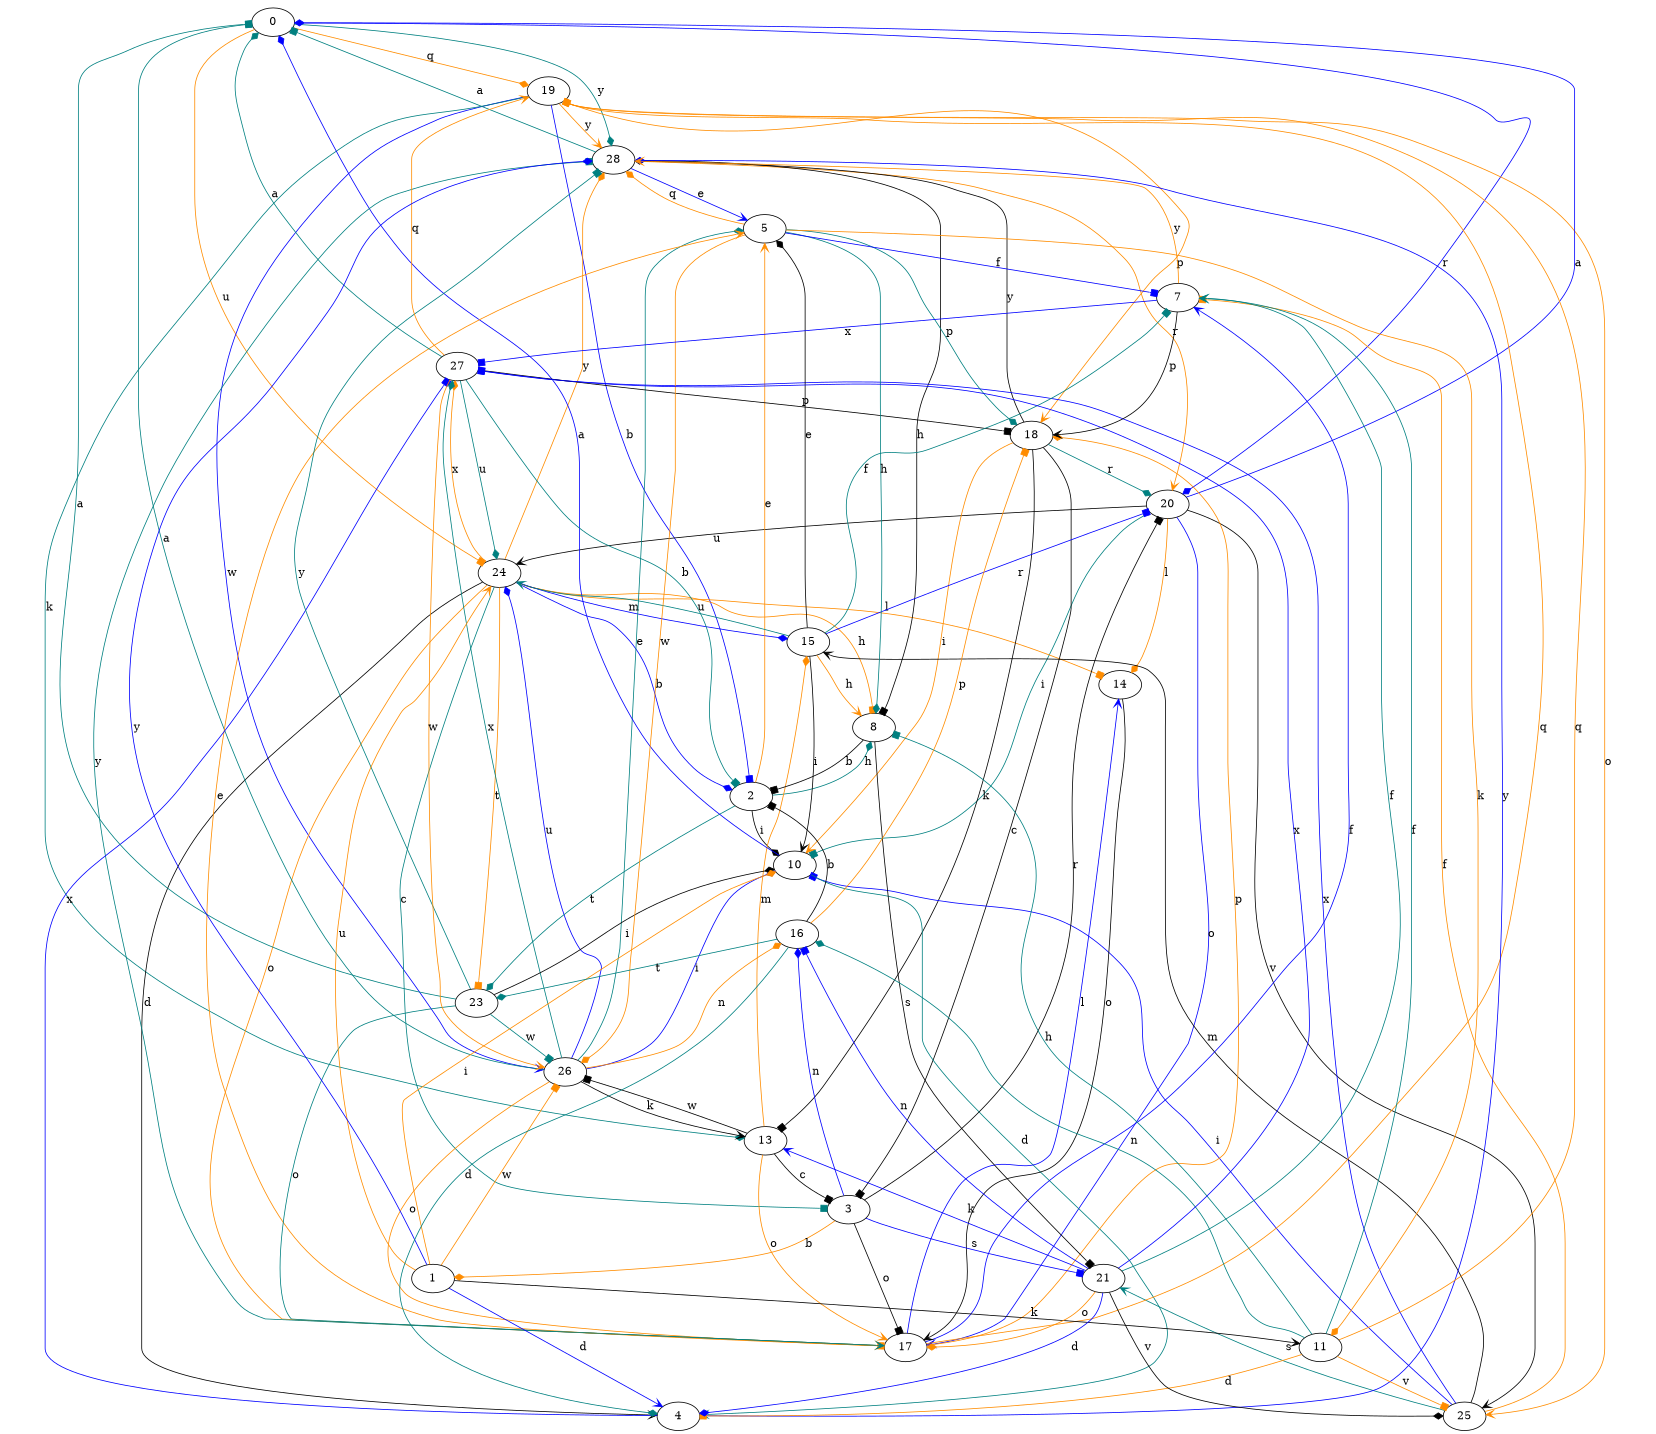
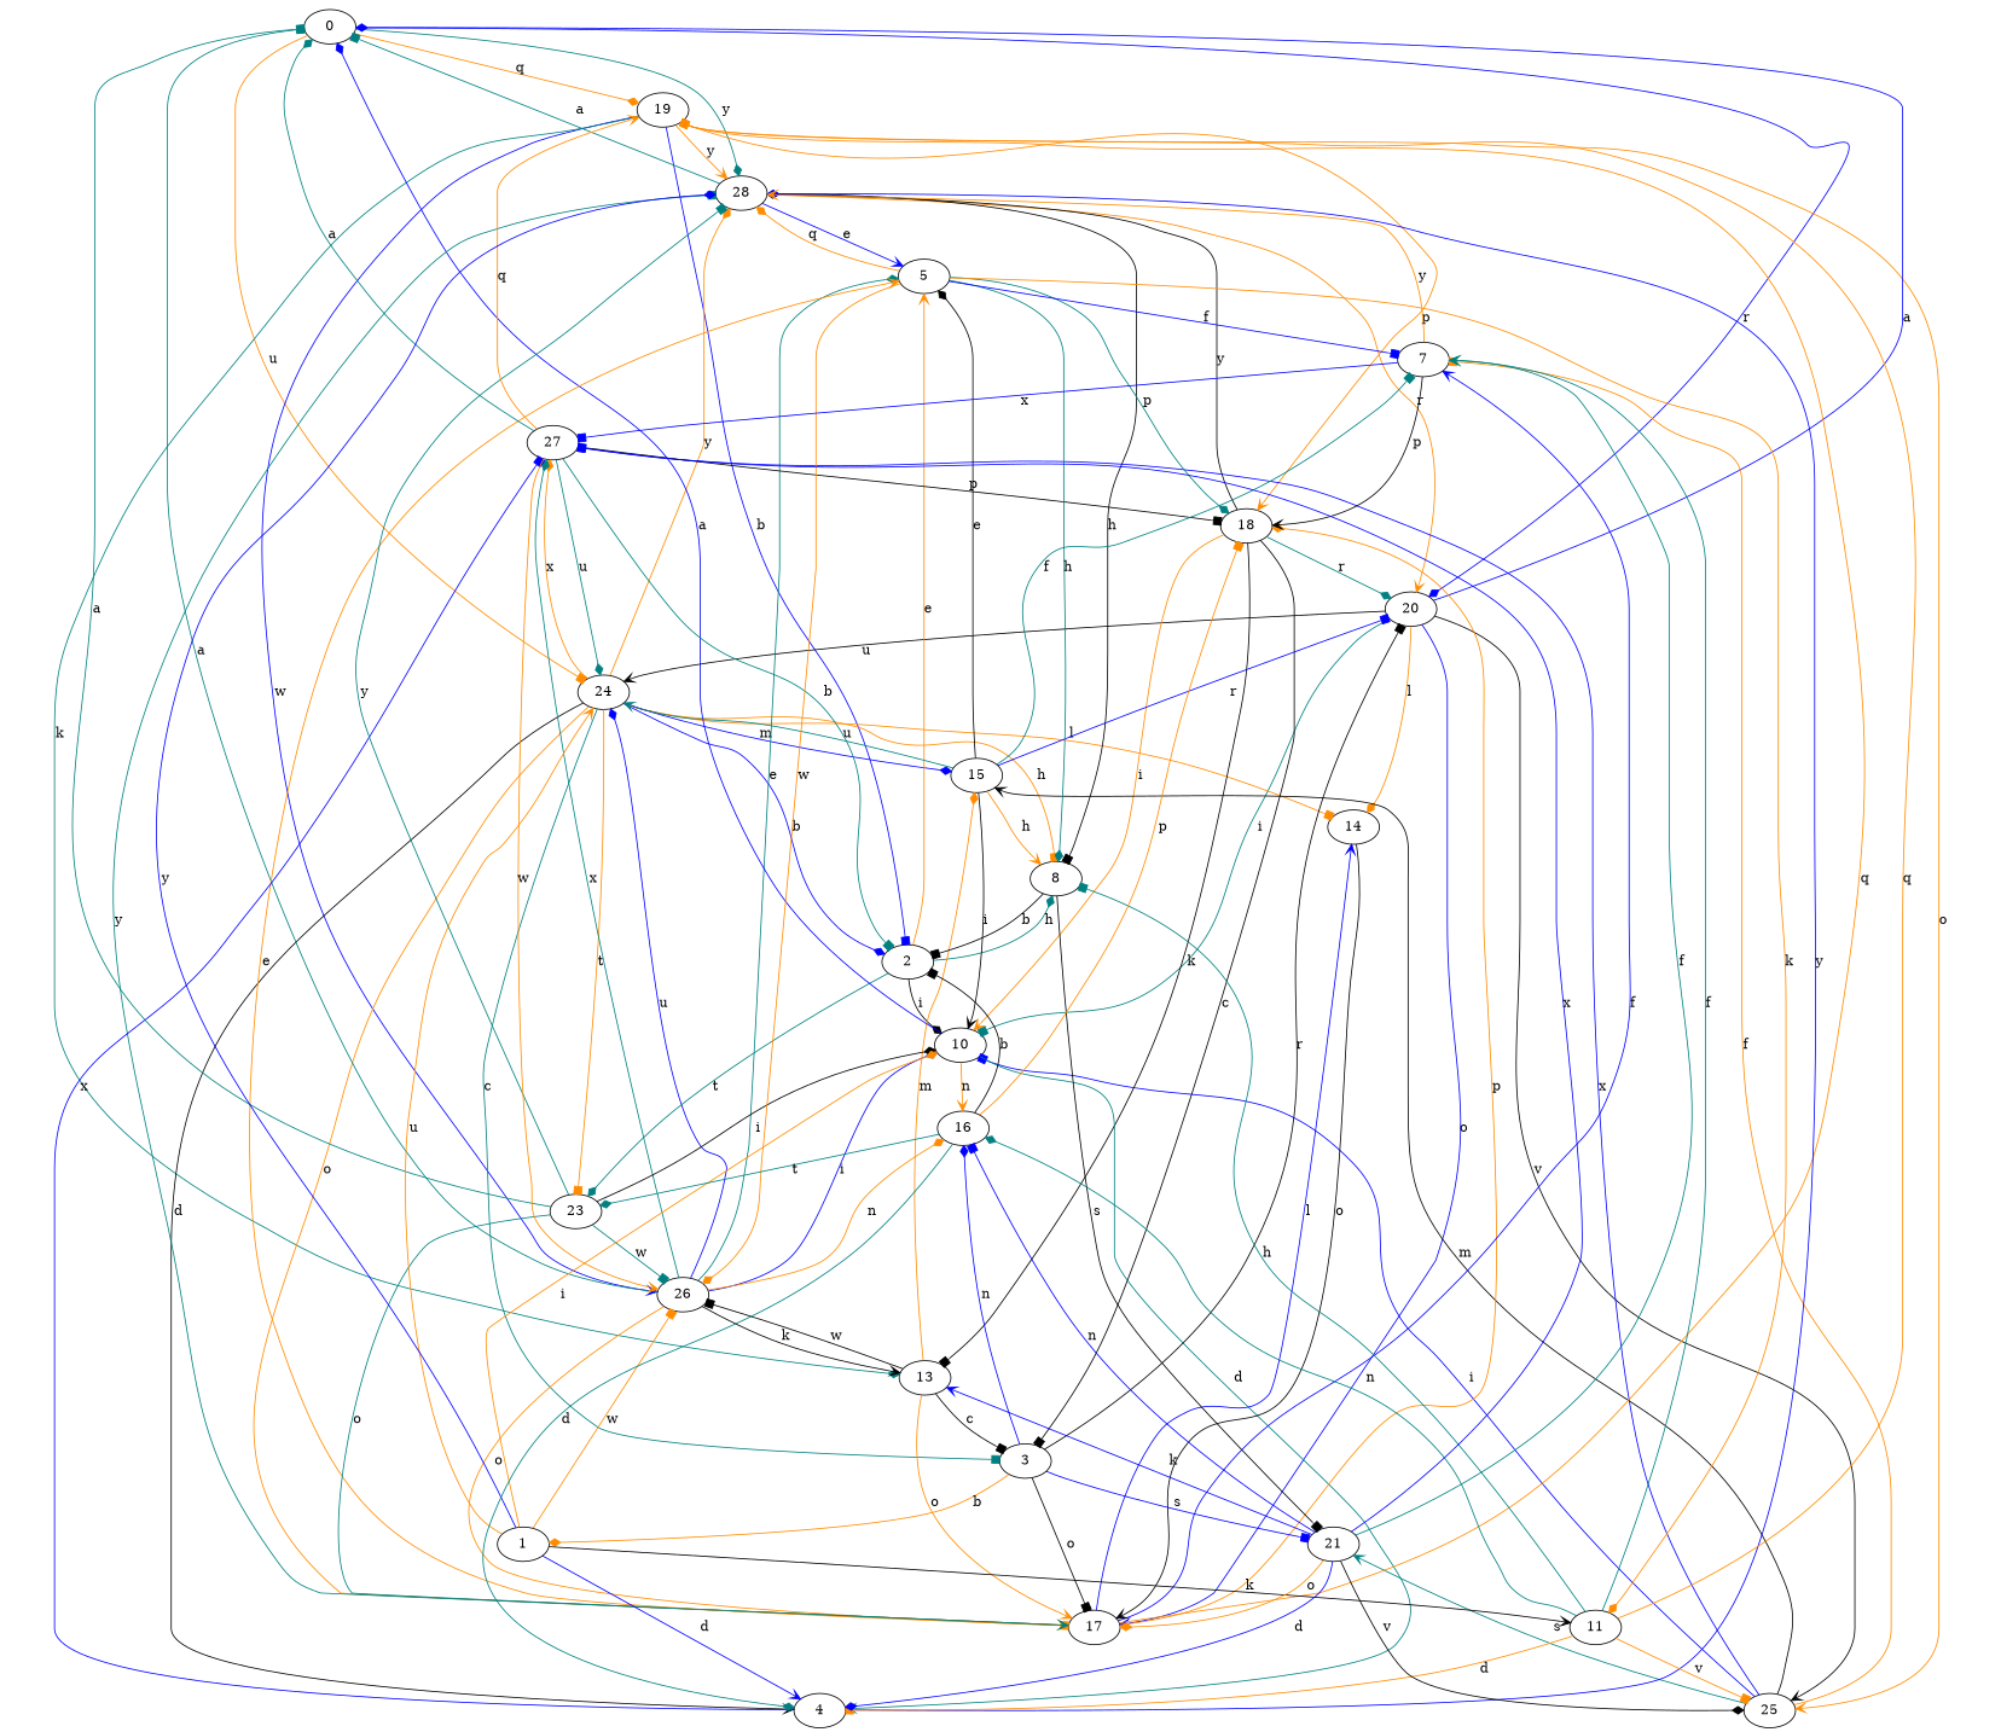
  strict digraph {
    edge [arrowhead=box color=darkorange]
    0
    19
    20
    24
    28
    26
    2
    18
    25
    13
    10
    17
    14
    4
    8
    23
    3
    27
    15
    5
    1
    11
    16
    7
    21
    0 -> 19 [arrowhead=diamond label=q]
    0 -> 20 [arrowhead=diamond color=blue label=r]
    0 -> 24 [label=u]
    0 -> 28 [arrowhead=diamond color=teal label=y]
    19 -> 28 [arrowhead=vee label=y]
    19 -> 26 [arrowhead=vee color=blue label=w]
    19 -> 2 [color=blue label=b]
    19 -> 18 [arrowhead=vee label=p]
    19 -> 25 [arrowhead=vee label=o]
    19 -> 13 [arrowhead=diamond color=teal label=k]
    20 -> 0 [arrowhead=diamond color=blue label=a]
    20 -> 24 [arrowhead=vee color=black label=u]
    20 -> 25 [arrowhead=vee color=black label=v]
    20 -> 10 [color=teal label=i]
    20 -> 17 [arrowhead=vee color=blue label=o]
    20 -> 14 [arrowhead=diamond label=l]
    24 -> 28 [arrowhead=diamond label=y]
    24 -> 2 [arrowhead=diamond color=blue label=b]
    24 -> 17 [arrowhead=vee label=o]
    24 -> 14 [label=l]
    24 -> 4 [arrowhead=vee color=black label=d]
    24 -> 8 [label=h]
    24 -> 23 [label=t]
    24 -> 3 [color=teal label=c]
    24 -> 27 [arrowhead=diamond label=x]
    24 -> 15 [arrowhead=diamond color=blue label=m]
    28 -> 0 [color=teal label=a]
    28 -> 20 [arrowhead=vee label=r]
    28 -> 8 [color=black label=h]
    28 -> 5 [arrowhead=vee color=blue label=e]
    26 -> 0 [color=teal label=a]
    26 -> 24 [arrowhead=diamond color=blue label=u]
    26 -> 13 [arrowhead=vee color=black label=k]
    26 -> 10 [arrowhead=diamond color=blue label=i]
    26 -> 17 [label=o]
    26 -> 27 [arrowhead=diamond color=teal label=x]
    26 -> 5 [arrowhead=diamond color=teal label=e]
    26 -> 16 [arrowhead=diamond label=n]
    2 -> 10 [arrowhead=diamond color=black label=i]
    2 -> 8 [arrowhead=diamond color=teal label=h]
    2 -> 23 [arrowhead=diamond color=teal label=t]
    2 -> 5 [arrowhead=vee label=e]
    18 -> 20 [arrowhead=diamond color=teal label=r]
    18 -> 28 [arrowhead=diamond color=black label=y]
    18 -> 13 [color=black label=k]
    18 -> 10 [arrowhead=vee label=i]
    18 -> 3 [color=black label=c]
    25 -> 10 [color=blue label=i]
    25 -> 27 [color=blue label=x]
    25 -> 15 [arrowhead=vee color=black label=m]
    25 -> 7 [label=f]
    25 -> 21 [arrowhead=vee color=teal label=s]
    13 -> 26 [color=black label=w]
    13 -> 17 [arrowhead=vee label=o]
    13 -> 3 [color=black label=c]
    13 -> 15 [arrowhead=diamond label=m]
    10 -> 0 [arrowhead=diamond color=blue label=a]
    10 -> 4 [arrowhead=vee color=teal label=d]
+   10 -> 16 [arrowhead=vee label=n]
    17 -> 19 [label=q]
    17 -> 28 [color=teal label=y]
    17 -> 18 [arrowhead=diamond label=p]
    17 -> 14 [arrowhead=vee color=blue label=l]
    17 -> 5 [arrowhead=vee label=e]
    17 -> 7 [arrowhead=vee color=blue label=f]
    14 -> 17 [arrowhead=vee color=black label=o]
    4 -> 28 [arrowhead=diamond color=blue label=y]
    4 -> 27 [color=blue label=x]
    8 -> 2 [color=black label=b]
    8 -> 21 [color=black label=s]
    23 -> 0 [color=teal label=a]
    23 -> 28 [color=teal label=y]
    23 -> 26 [color=teal label=w]
    23 -> 10 [arrowhead=diamond color=black label=i]
    23 -> 17 [arrowhead=vee color=teal label=o]
    3 -> 20 [color=black label=r]
    3 -> 17 [color=black label=o]
    3 -> 1 [arrowhead=diamond label=b]
    3 -> 16 [arrowhead=diamond color=blue label=n]
    3 -> 21 [color=blue label=s]
    27 -> 0 [arrowhead=diamond color=teal label=a]
    27 -> 19 [arrowhead=vee label=q]
    27 -> 24 [arrowhead=diamond color=teal label=u]
    27 -> 26 [arrowhead=vee label=w]
    27 -> 2 [color=teal label=b]
    27 -> 18 [color=black label=p]
    15 -> 20 [color=blue label=r]
    15 -> 24 [arrowhead=vee color=teal label=u]
    15 -> 10 [arrowhead=vee color=black label=i]
    15 -> 8 [arrowhead=vee label=h]
    15 -> 5 [arrowhead=diamond color=black label=e]
    15 -> 7 [color=teal label=f]
    5 -> 28 [arrowhead=diamond label=q]
    5 -> 26 [arrowhead=diamond label=w]
    5 -> 18 [arrowhead=diamond color=teal label=p]
    5 -> 8 [arrowhead=diamond color=teal label=h]
    5 -> 11 [arrowhead=diamond label=k]
    5 -> 7 [color=blue label=f]
    1 -> 24 [arrowhead=vee label=u]
    1 -> 28 [arrowhead=diamond color=blue label=y]
    1 -> 26 [label=w]
    1 -> 10 [arrowhead=diamond label=i]
    1 -> 4 [arrowhead=vee color=blue label=d]
    1 -> 11 [arrowhead=vee color=black label=k]
    11 -> 19 [label=q]
    11 -> 25 [label=v]
    11 -> 4 [label=d]
    11 -> 8 [color=teal label=h]
    11 -> 16 [arrowhead=diamond color=teal label=n]
    11 -> 7 [arrowhead=vee color=teal label=f]
    16 -> 2 [color=black label=b]
    16 -> 18 [label=p]
    16 -> 4 [arrowhead=diamond color=teal label=d]
    16 -> 23 [arrowhead=diamond color=teal label=t]
    7 -> 28 [arrowhead=vee label=y]
    7 -> 18 [arrowhead=vee color=black label=p]
    7 -> 27 [color=blue label=x]
    21 -> 25 [arrowhead=diamond color=black label=v]
    21 -> 13 [arrowhead=vee color=blue label=k]
    21 -> 17 [arrowhead=diamond label=o]
    21 -> 4 [arrowhead=diamond color=blue label=d]
    21 -> 27 [color=blue label=x]
    21 -> 16 [color=blue label=n]
    21 -> 7 [arrowhead=vee color=teal label=f]
  }
